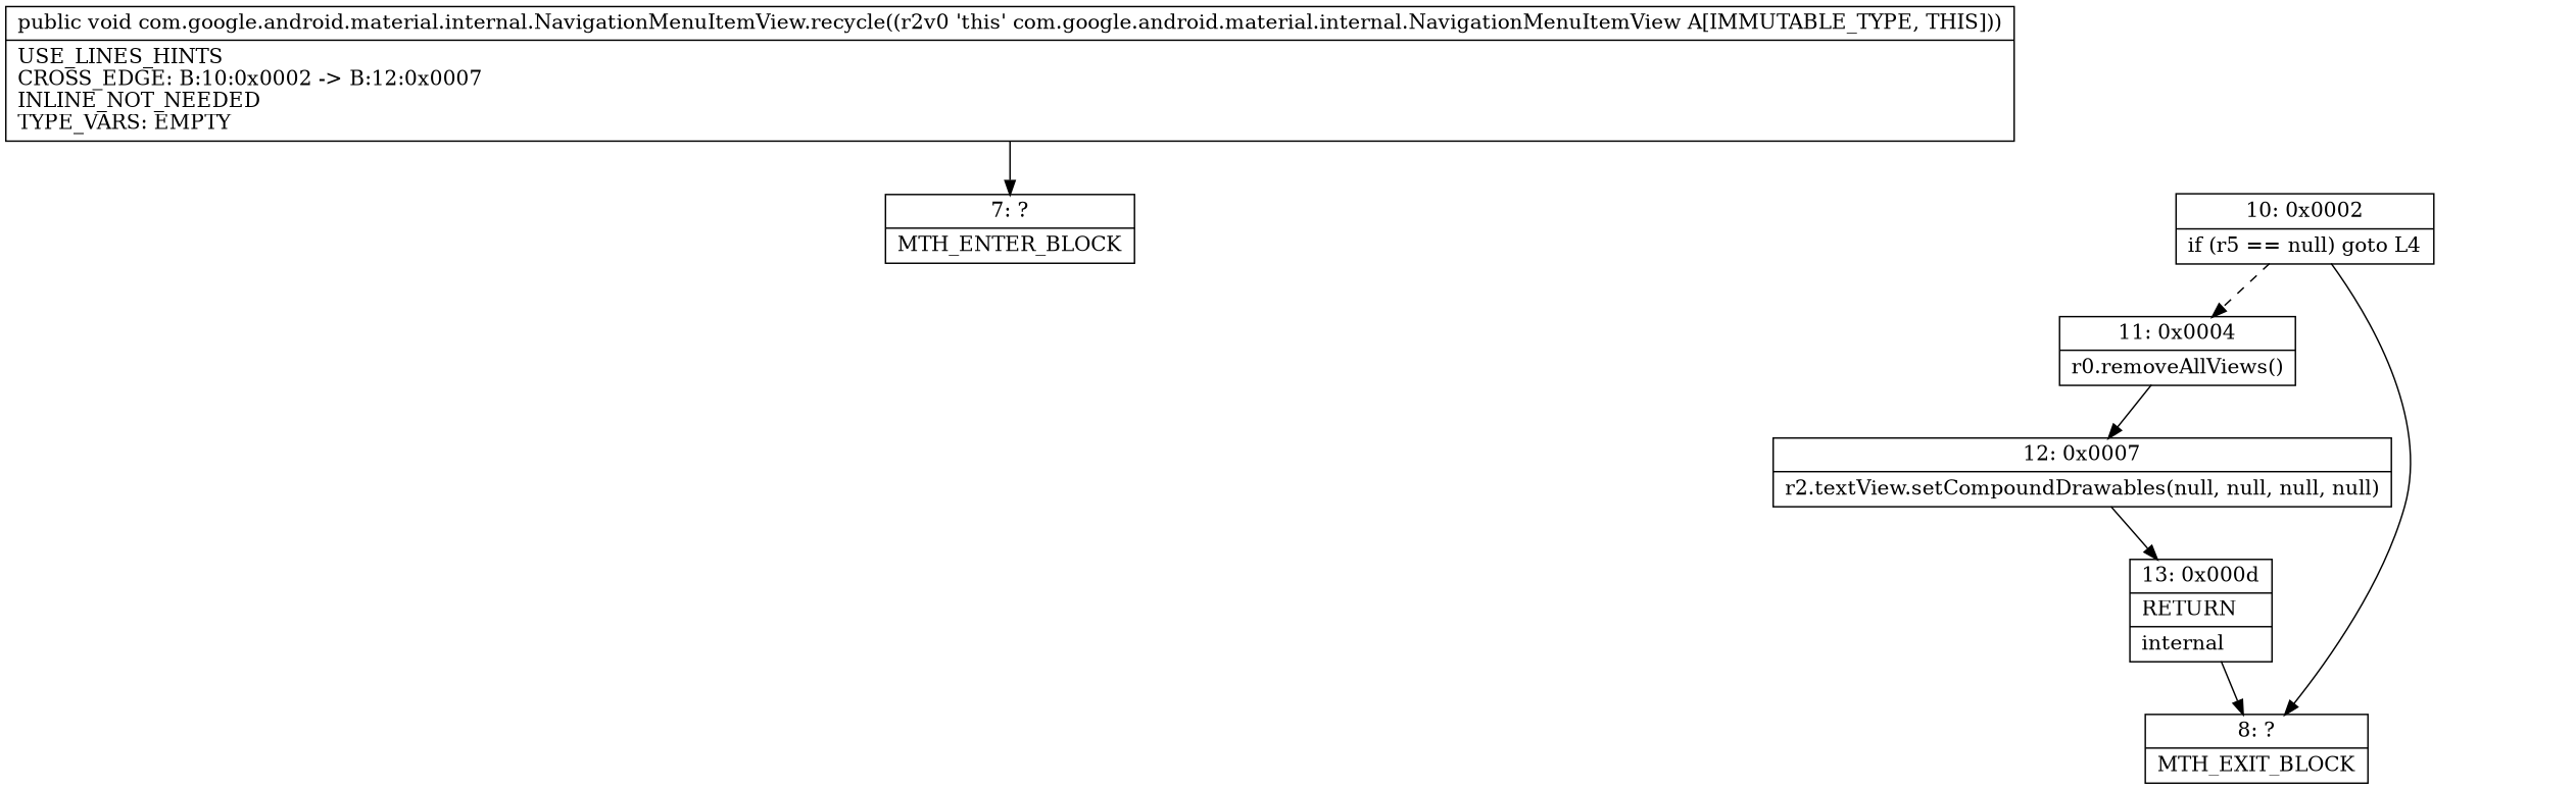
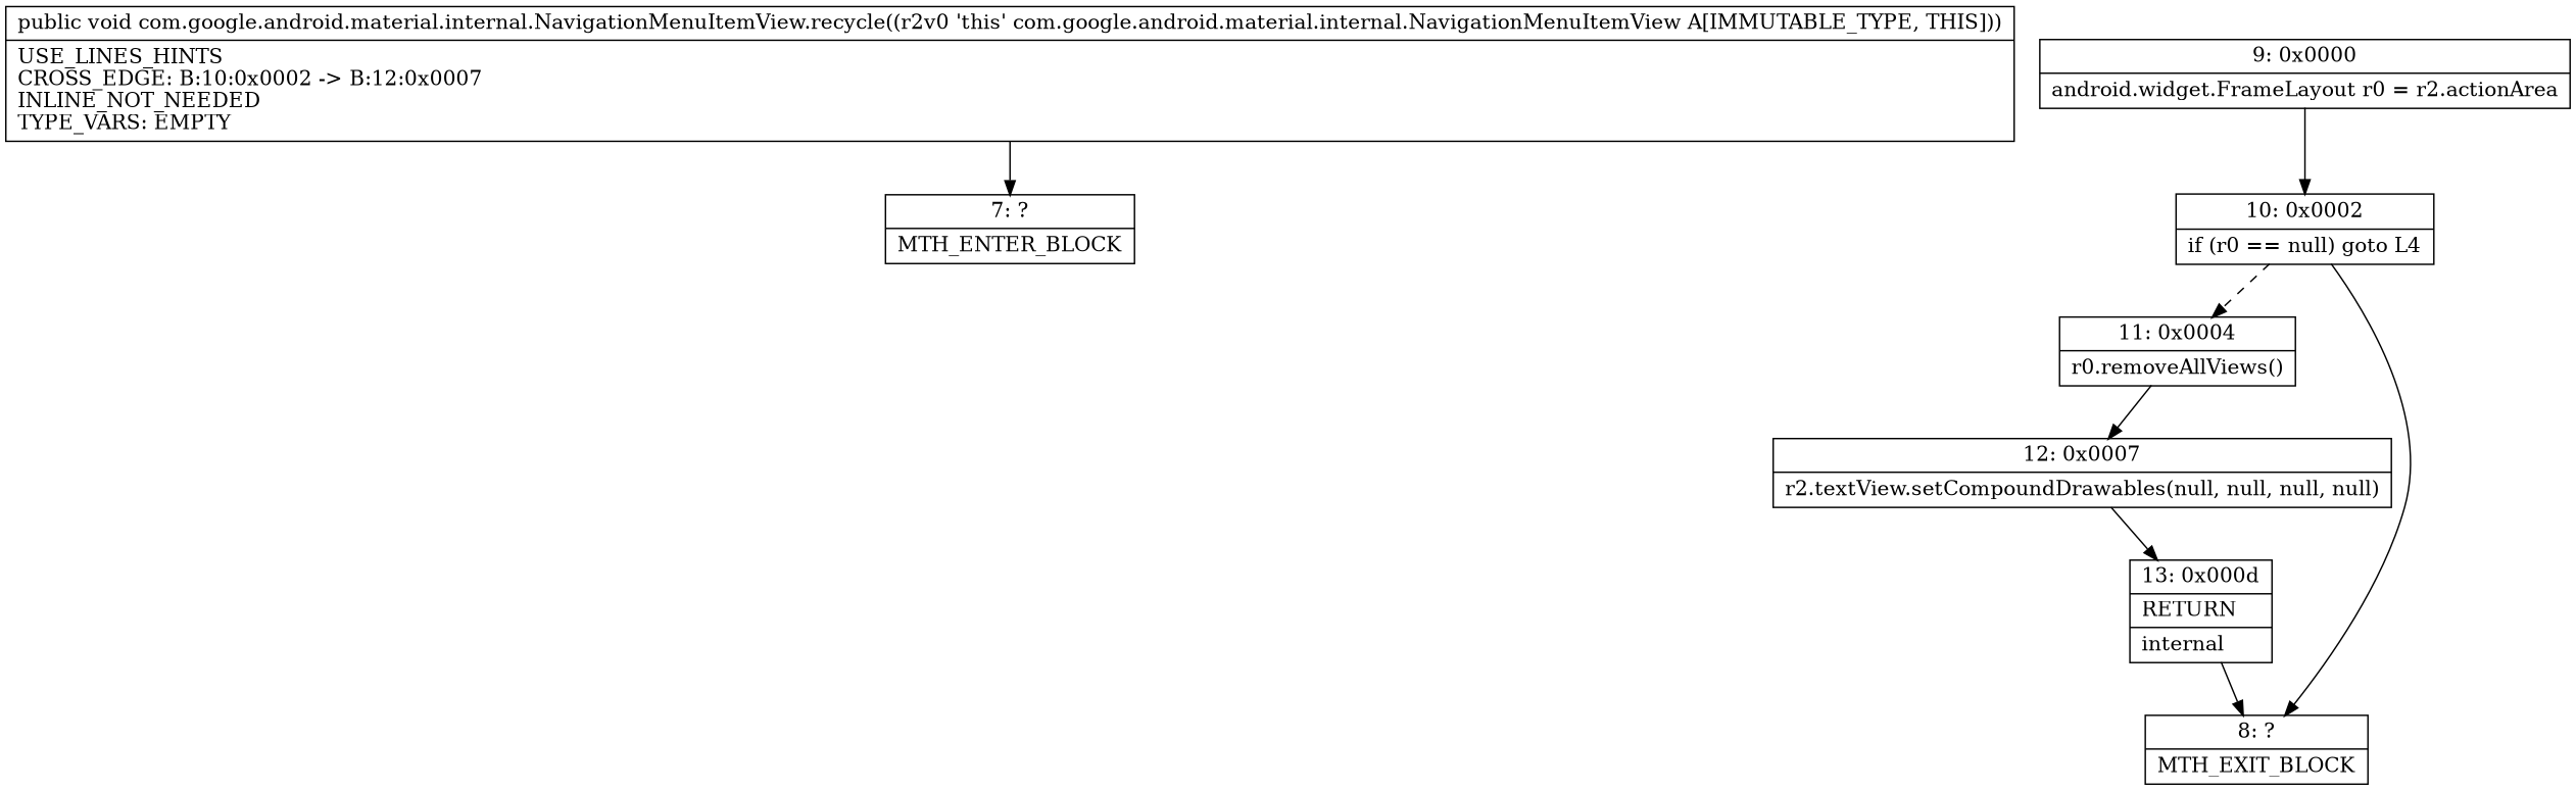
  digraph {
    node [shape=record]
    n1 [label="{7\:\ ?|MTH_ENTER_BLOCK\l}"]
-   n3 [label="{10\:\ 0x0002|if (r5 == null) goto L4\l}"]
+   n2 [label="{9\:\ 0x0000|android.widget.FrameLayout r0 = r2.actionArea\l}"]
+   n3 [label="{10\:\ 0x0002|if (r0 == null) goto L4\l}"]
    n4 [label="{11\:\ 0x0004|r0.removeAllViews()\l}"]
    n5 [label="{8\:\ ?|MTH_EXIT_BLOCK\l}"]
    n6 [label="{12\:\ 0x0007|r2.textView.setCompoundDrawables(null, null, null, null)\l}"]
    n7 [label="{13\:\ 0x000d|RETURN\l|internal\l}"]
    n8 [label="{public void com.google.android.material.internal.NavigationMenuItemView.recycle((r2v0 'this' com.google.android.material.internal.NavigationMenuItemView A[IMMUTABLE_TYPE, THIS]))  | USE_LINES_HINTS\lCROSS_EDGE: B:10:0x0002 \-\> B:12:0x0007\lINLINE_NOT_NEEDED\lTYPE_VARS: EMPTY\l}"]
+   n2 -> n3
    n3 -> n4 [style=dashed]
    n3 -> n5
    n4 -> n6
    n6 -> n7
    n7 -> n5
    n8 -> n1
  }
